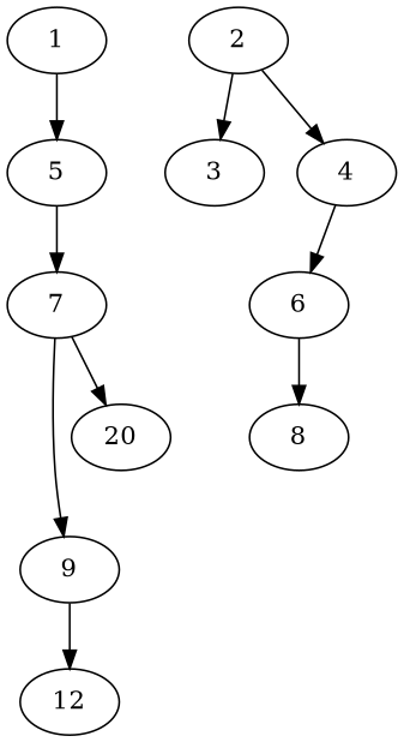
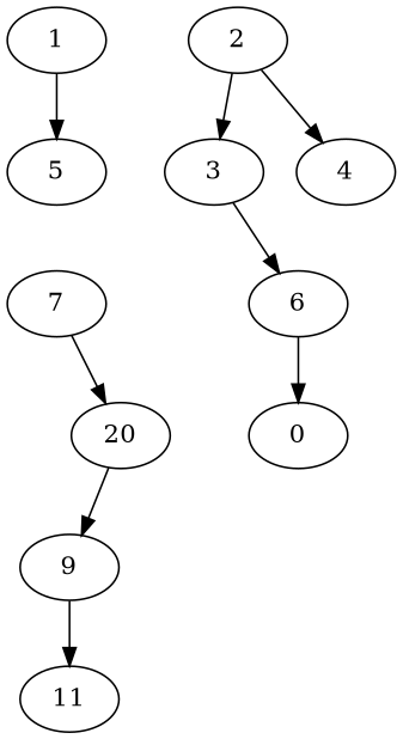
  digraph {
    node [alpha=0.16]
    1 [alpha=0.14 expect_size=93424136024090]
    5 [alpha=0.04 expect_size=25529722719535]
    2 [expect_size=9466714773786894]
    3 [alpha=0.12 expect_size=495291494587693]
    4 [alpha=0.18 expect_size=34253873791767724]
    6 [expect_size=110786091993940]
    7 [alpha=0.09 expect_size=1667384461437698048]
-   8 [alpha=0.07 expect_size=21593773683651]
+   8 [alpha=0.07 expect_size=21593773683651 label=0]
    9 [alpha=0.10 expect_size=37001680125952000]
    n10 [expect_size=18842273826394 label=20]
-   11 [alpha=0.04 expect_size=127951370715136000 label=12]
+   11 [alpha=0.04 expect_size=127951370715136000]
    1 -> 5
-   5 -> 7
    2 -> 3
    2 -> 4
-   4 -> 6
+   3 -> 6
    6 -> 8
-   7 -> 9
+   n10 -> 9
    7 -> n10
    9 -> 11
  }
